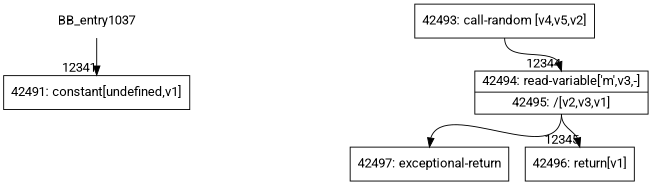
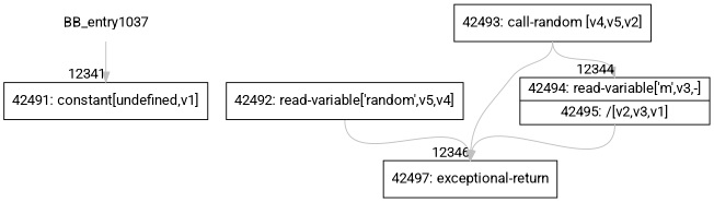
  digraph {
    fontname=Roboto
    rankdir=TD
    node [fontname=Roboto shape=record]
    edge [fontname=Roboto headport=n tailport=s]
    n1 [label=BB_entry1037 shape=none]
    n2 [label="{42491: constant[undefined,v1]}"]
+   n3 [label="{42492: read-variable['random',v5,v4]}"]
    n4 [label="{42497: exceptional-return}"]
    n5 [label="{42493: call-random [v4,v5,v2]}"]
    n6 [label="{42494: read-variable['m',v3,-]|42495: /[v2,v3,v1]}"]
-   n7 [label="{42496: return[v1]}"]
-   n1 -> n2 [headlabel="    12341"]
-   n5 -> n6 [headlabel="      12344"]
-   n6 -> n4 [color=black]
-   n6 -> n7 [headlabel="      12345"]
+   n1 -> n2 [headlabel="    12341" color=gray]
+   n3 -> n4 [color=gray headlabel="      12346"]
+   n5 -> n4 [color=gray]
+   n5 -> n6 [headlabel="      12344" color=gray]
+   n6 -> n4 [color=gray]
  }
